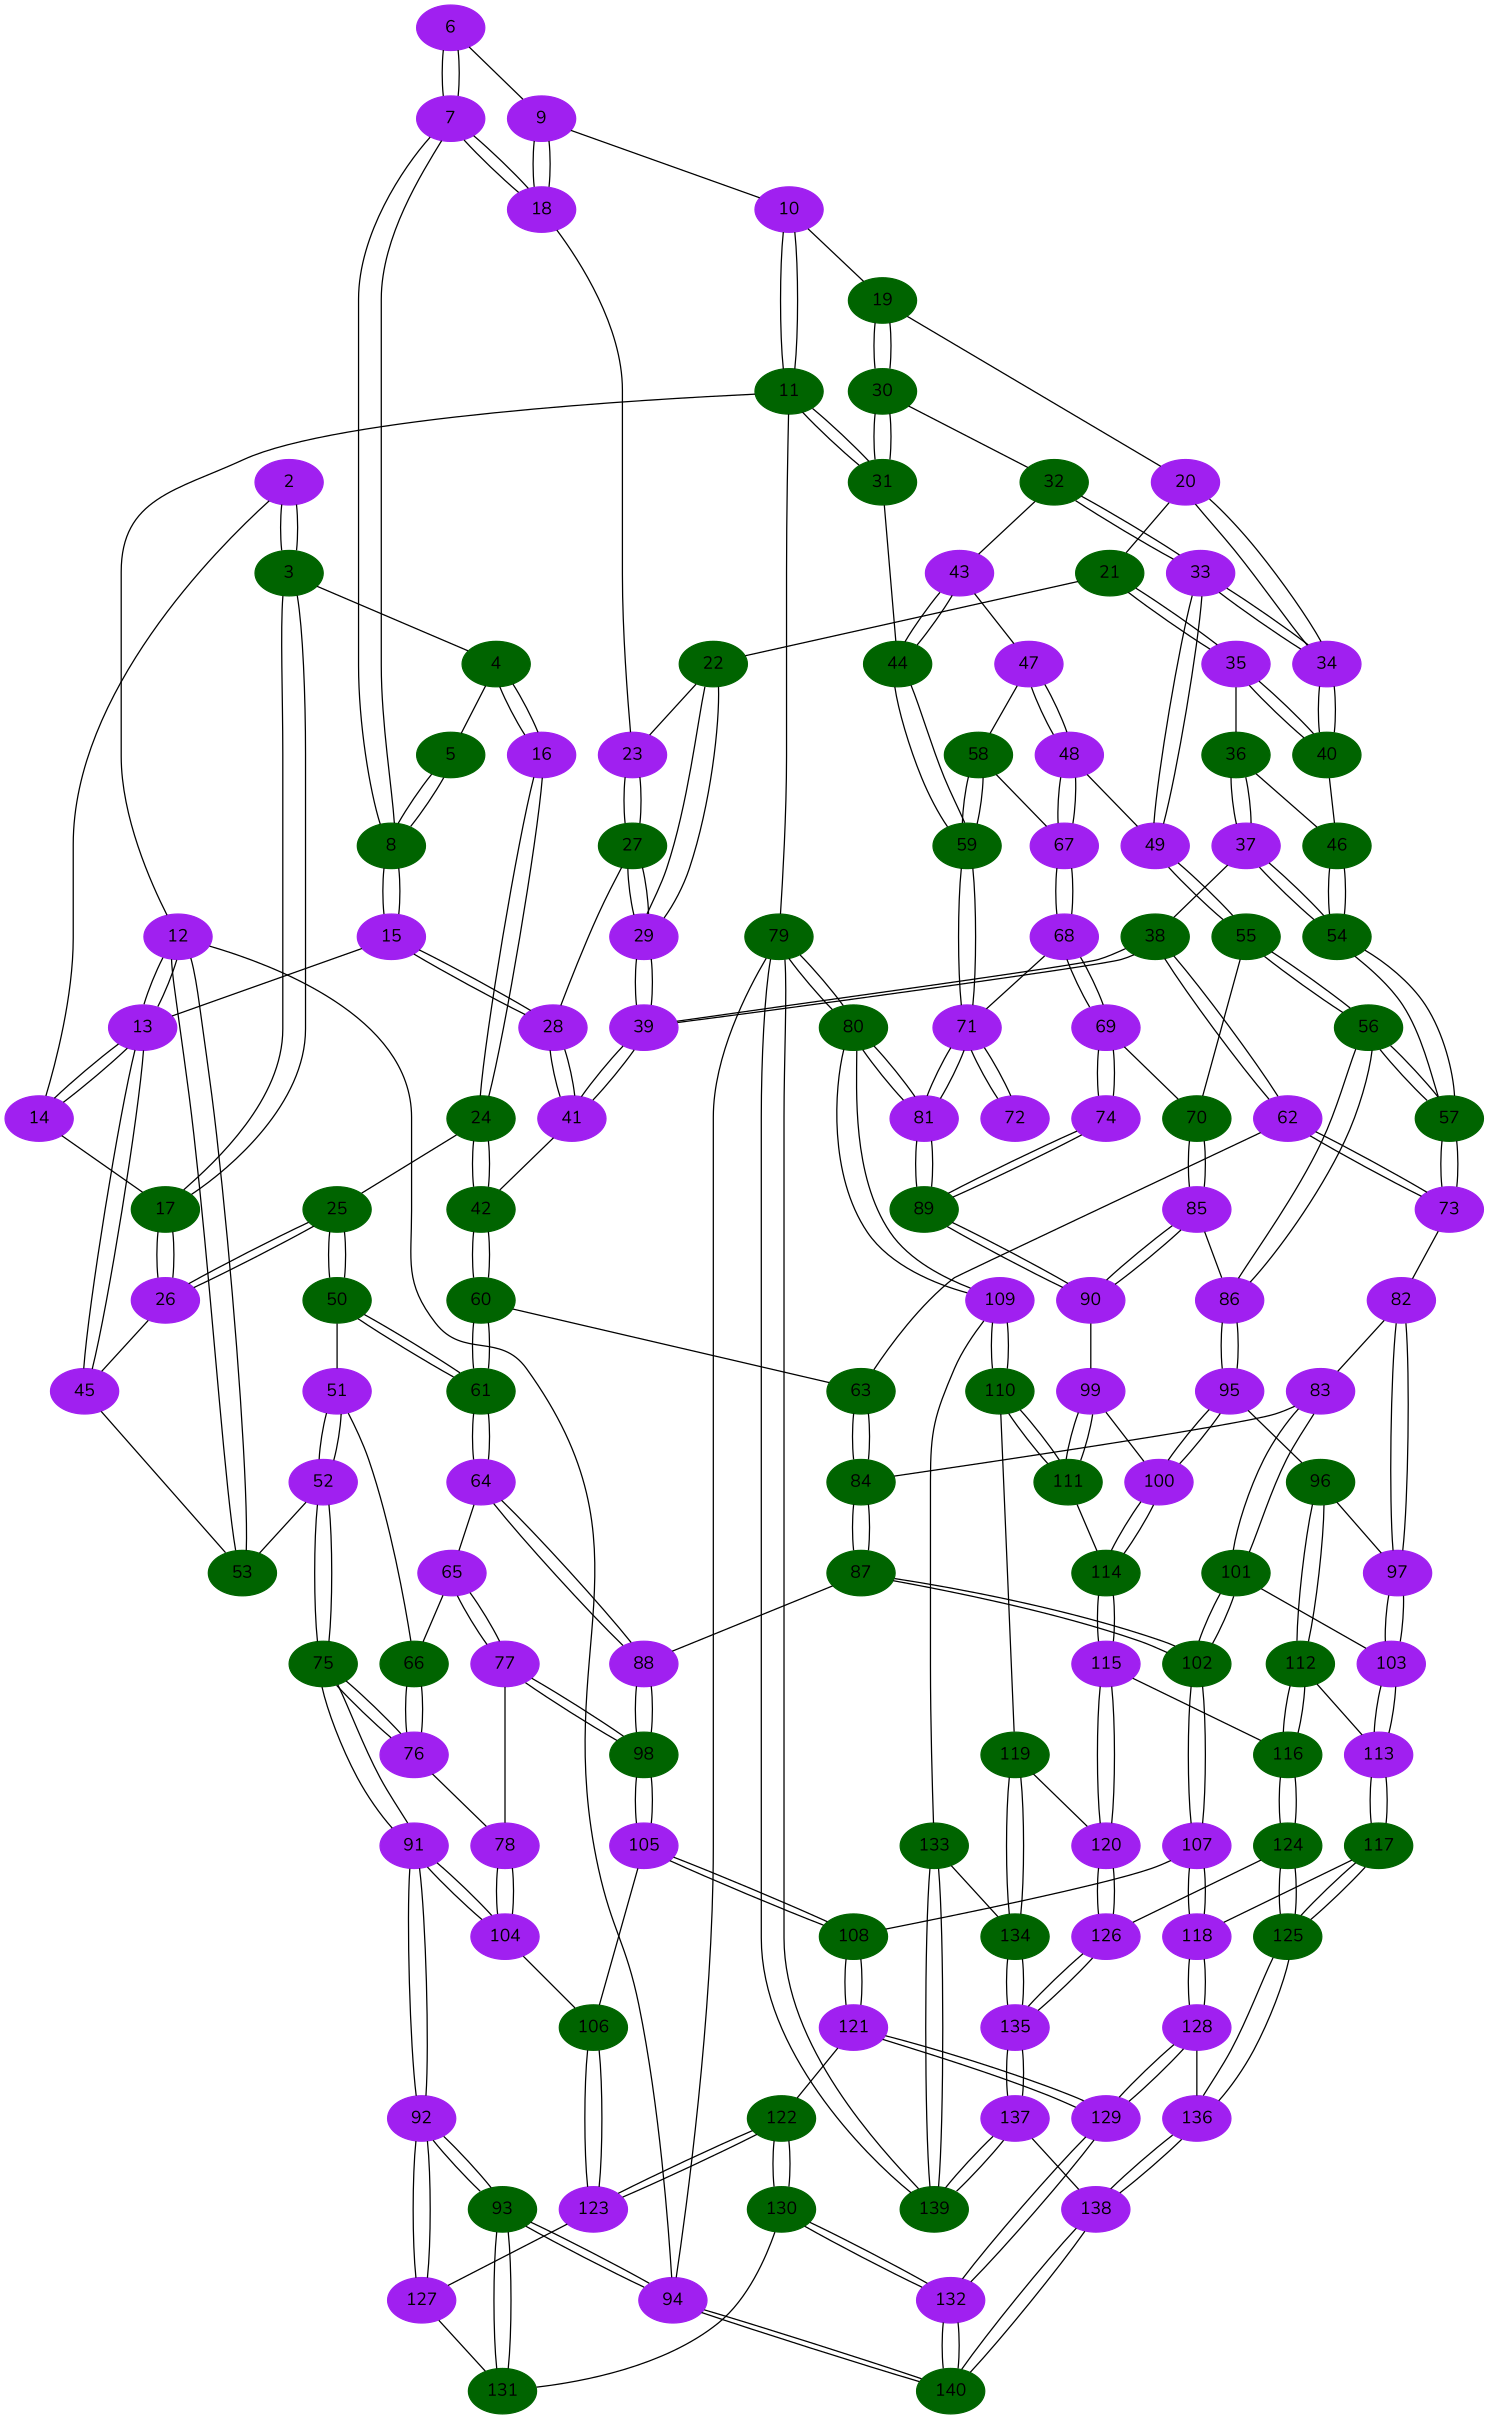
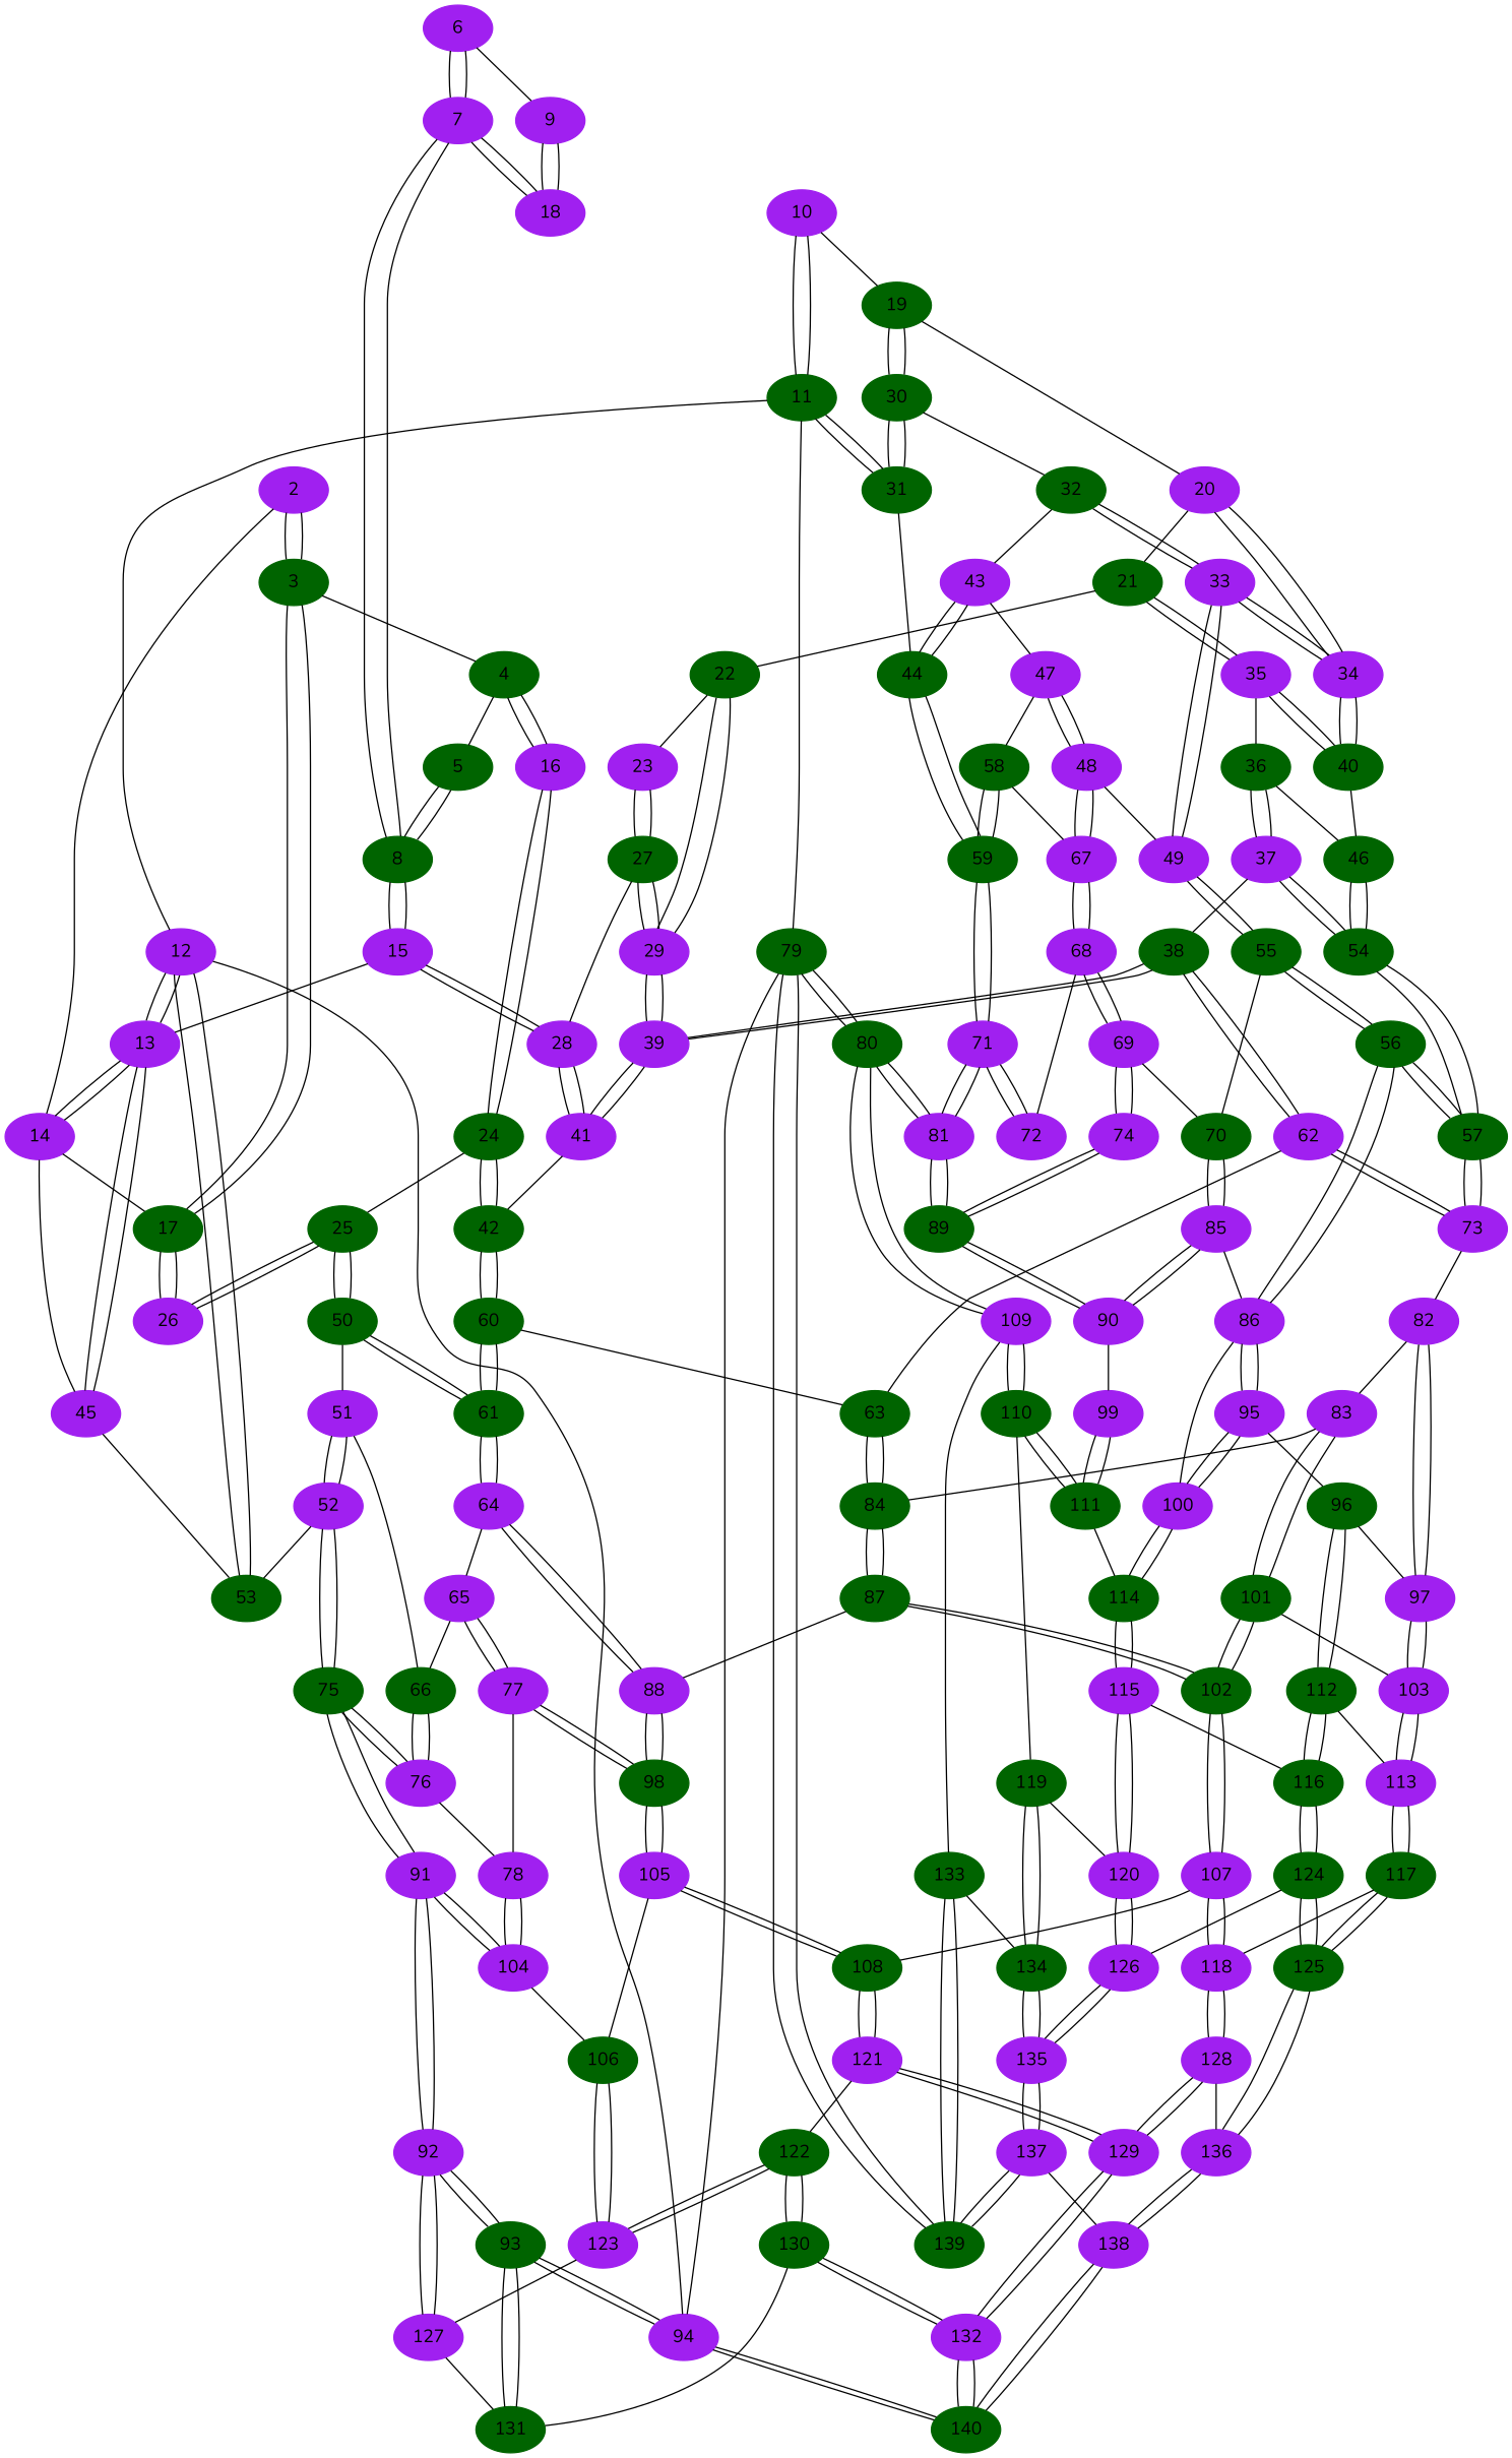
  graph {
    fontname=Nunito
    node [color=purple fontname=Nunito style=filled]
    edge [fontname=Nunito]
    3 [color=darkgreen]
    2
    14
    6
    7
    9
    4 [color=darkgreen]
    17 [color=darkgreen]
    5 [color=darkgreen]
    16
    26
    8 [color=darkgreen]
    24 [color=darkgreen]
    15
    18
    10
    23
    13
    28
    11 [color=darkgreen]
    19 [color=darkgreen]
    12
    31 [color=darkgreen]
    79 [color=darkgreen]
    20
    30 [color=darkgreen]
    53 [color=darkgreen]
    94
    44 [color=darkgreen]
    80 [color=darkgreen]
    139 [color=darkgreen]
    45
    140 [color=darkgreen]
    41
    25 [color=darkgreen]
    42 [color=darkgreen]
    27 [color=darkgreen]
    21 [color=darkgreen]
    34
    32 [color=darkgreen]
    22 [color=darkgreen]
    35
    40 [color=darkgreen]
    29
    36 [color=darkgreen]
    39
    50 [color=darkgreen]
    60 [color=darkgreen]
    51
    61 [color=darkgreen]
    33
    43
    59 [color=darkgreen]
    49
    47
    55 [color=darkgreen]
    46 [color=darkgreen]
    37
    38 [color=darkgreen]
    54 [color=darkgreen]
    62
    57 [color=darkgreen]
    73
    63 [color=darkgreen]
    48
    58 [color=darkgreen]
    71
    67
    68
    56 [color=darkgreen]
    70 [color=darkgreen]
    52
    66 [color=darkgreen]
    64
    75 [color=darkgreen]
    76
    91
    86
    85
    95
    82
    72
    81
    84 [color=darkgreen]
    65
    88
    87 [color=darkgreen]
    77
    98 [color=darkgreen]
    78
    69
    74
    89 [color=darkgreen]
    90
    83
    97
    104
    92
    105
    106 [color=darkgreen]
    109
    110 [color=darkgreen]
    133 [color=darkgreen]
    101 [color=darkgreen]
    103
    102 [color=darkgreen]
    99
    96 [color=darkgreen]
    100
    107
    111 [color=darkgreen]
    93 [color=darkgreen]
    127
    131 [color=darkgreen]
    112 [color=darkgreen]
    114 [color=darkgreen]
    113
    116 [color=darkgreen]
    108 [color=darkgreen]
    115
    118
    117 [color=darkgreen]
    123
    121
    128
    122 [color=darkgreen]
    129
    119 [color=darkgreen]
    134 [color=darkgreen]
    120
    124 [color=darkgreen]
    125 [color=darkgreen]
    126
    136
    135
    130 [color=darkgreen]
    132
    138
    137
    3 -- 4
    3 -- 17
    3 -- 17
    2 -- 3
    2 -- 3
    2 -- 14
    14 -- 17
    6 -- 7
    6 -- 7
    6 -- 9
    7 -- 8
    7 -- 8
    7 -- 18
    7 -- 18
    9 -- 18
    9 -- 18
-   9 -- 10
    4 -- 5
    4 -- 16
    4 -- 16
    17 -- 26
    17 -- 26
    5 -- 8
    5 -- 8
    16 -- 24
    16 -- 24
-   26 -- 45
+   14 -- 45
    8 -- 15
    8 -- 15
    24 -- 25
    24 -- 42
    24 -- 42
    15 -- 13
    15 -- 28
    15 -- 28
-   18 -- 23
    10 -- 11
    10 -- 11
    10 -- 19
    23 -- 27
    23 -- 27
    13 -- 14
    13 -- 14
    13 -- 45
    13 -- 45
    28 -- 41
    28 -- 41
    11 -- 12
    11 -- 31
    11 -- 31
    11 -- 79
    19 -- 20
    19 -- 30
    19 -- 30
    12 -- 13
    12 -- 13
    12 -- 53
    12 -- 53
    12 -- 94
    31 -- 44
    79 -- 94
    79 -- 80
    79 -- 80
    79 -- 139
    79 -- 139
    20 -- 21
    20 -- 34
    20 -- 34
    30 -- 31
    30 -- 31
    30 -- 32
    94 -- 140
    94 -- 140
    44 -- 59
    44 -- 59
    80 -- 81
    80 -- 81
    80 -- 109
    80 -- 109
    45 -- 53
    41 -- 42
    25 -- 26
    25 -- 26
    25 -- 50
    25 -- 50
    42 -- 60
    42 -- 60
    27 -- 28
    27 -- 29
    27 -- 29
    21 -- 22
    21 -- 35
    21 -- 35
    34 -- 40
    34 -- 40
    32 -- 33
    32 -- 33
    32 -- 43
    22 -- 23
    22 -- 29
    22 -- 29
    35 -- 40
    35 -- 40
    35 -- 36
    40 -- 46
    29 -- 39
    29 -- 39
    36 -- 46
    36 -- 37
    36 -- 37
    39 -- 41
    39 -- 41
    50 -- 51
    50 -- 61
    50 -- 61
    60 -- 61
    60 -- 61
    60 -- 63
    51 -- 52
    51 -- 52
    51 -- 66
    61 -- 64
    61 -- 64
    33 -- 34
    33 -- 34
    33 -- 49
    33 -- 49
    43 -- 44
    43 -- 44
    43 -- 47
    59 -- 71
    59 -- 71
    49 -- 55
    49 -- 55
    47 -- 48
    47 -- 48
    47 -- 58
    55 -- 56
    55 -- 56
    55 -- 70
    46 -- 54
    46 -- 54
    37 -- 38
    37 -- 54
    37 -- 54
    38 -- 39
    38 -- 39
    38 -- 62
    38 -- 62
    54 -- 57
    54 -- 57
    62 -- 73
    62 -- 73
    62 -- 63
    57 -- 73
    57 -- 73
    73 -- 82
    63 -- 84
    63 -- 84
    48 -- 49
    48 -- 67
    48 -- 67
    58 -- 59
    58 -- 59
    58 -- 67
    71 -- 72
    71 -- 72
    71 -- 81
    71 -- 81
    67 -- 68
    67 -- 68
-   68 -- 71
+   68 -- 72
    68 -- 69
    68 -- 69
    56 -- 57
    56 -- 57
    56 -- 86
    56 -- 86
    70 -- 85
    70 -- 85
    52 -- 53
    52 -- 75
    52 -- 75
    66 -- 76
    66 -- 76
    64 -- 65
    64 -- 88
    64 -- 88
    75 -- 76
    75 -- 76
    75 -- 91
    75 -- 91
    76 -- 78
    91 -- 104
    91 -- 104
    91 -- 92
    91 -- 92
    86 -- 95
    86 -- 95
    85 -- 86
    85 -- 90
    85 -- 90
    95 -- 96
    95 -- 100
    95 -- 100
    82 -- 83
    82 -- 97
    82 -- 97
    81 -- 89
    81 -- 89
    84 -- 87
    84 -- 87
    65 -- 66
    65 -- 77
    65 -- 77
    88 -- 98
    88 -- 98
    87 -- 88
    87 -- 102
    87 -- 102
    77 -- 98
    77 -- 98
    77 -- 78
    98 -- 105
    98 -- 105
    78 -- 104
    78 -- 104
    69 -- 70
    69 -- 74
    69 -- 74
    74 -- 89
    74 -- 89
    89 -- 90
    89 -- 90
    90 -- 99
    83 -- 84
    83 -- 101
    83 -- 101
    97 -- 103
    97 -- 103
    104 -- 106
    92 -- 93
    92 -- 93
    92 -- 127
    92 -- 127
    105 -- 106
    105 -- 108
    105 -- 108
    106 -- 123
    106 -- 123
    109 -- 110
    109 -- 110
    109 -- 133
    110 -- 111
    110 -- 111
    110 -- 119
    133 -- 139
    133 -- 139
    133 -- 134
    101 -- 103
    101 -- 102
    101 -- 102
    103 -- 113
    103 -- 113
    102 -- 107
    102 -- 107
-   99 -- 100
+   86 -- 100
    99 -- 111
    99 -- 111
    96 -- 97
    96 -- 112
    96 -- 112
    100 -- 114
    100 -- 114
    107 -- 108
    107 -- 118
    107 -- 118
    111 -- 114
    93 -- 94
    93 -- 94
    93 -- 131
    93 -- 131
    127 -- 131
    112 -- 113
    112 -- 116
    112 -- 116
    114 -- 115
    114 -- 115
    113 -- 117
    113 -- 117
    116 -- 124
    116 -- 124
    108 -- 121
    108 -- 121
    115 -- 116
    115 -- 120
    115 -- 120
    118 -- 128
    118 -- 128
    117 -- 118
    117 -- 125
    117 -- 125
    123 -- 127
    121 -- 122
    121 -- 129
    121 -- 129
    128 -- 129
    128 -- 129
    128 -- 136
    122 -- 123
    122 -- 123
    122 -- 130
    122 -- 130
    129 -- 132
    129 -- 132
    119 -- 134
    119 -- 134
    119 -- 120
    134 -- 135
    134 -- 135
    120 -- 126
    120 -- 126
    124 -- 125
    124 -- 125
    124 -- 126
    125 -- 136
    125 -- 136
    126 -- 135
    126 -- 135
    136 -- 138
    136 -- 138
    135 -- 137
    135 -- 137
    130 -- 131
    130 -- 132
    130 -- 132
    132 -- 140
    132 -- 140
    138 -- 140
    138 -- 140
    137 -- 139
    137 -- 139
    137 -- 138
  }
